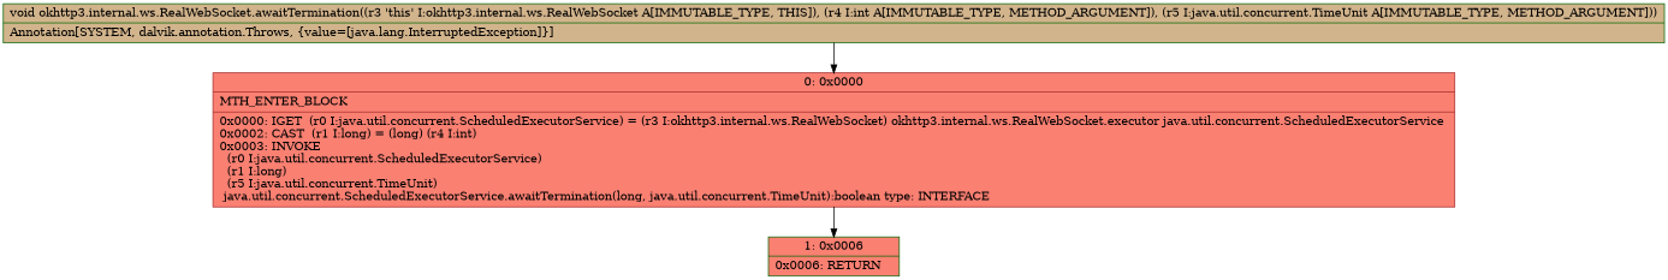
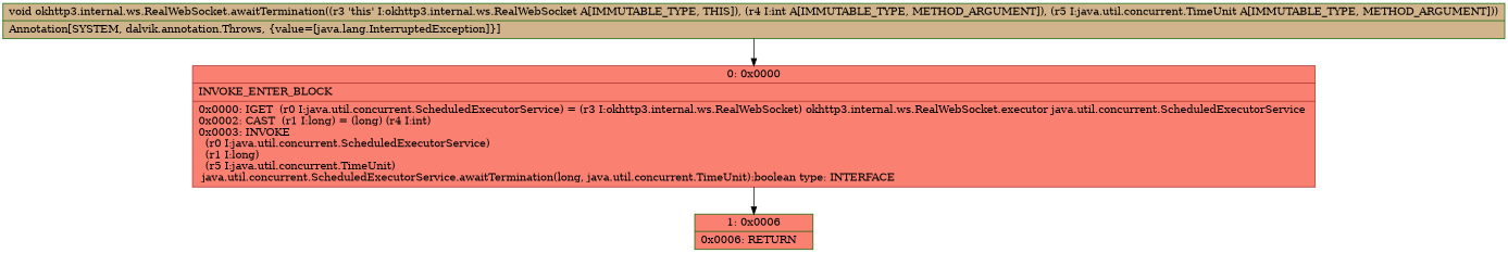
  digraph {
    node [shape=record style=filled fillcolor=salmon color=darkgreen]
-   n1 [label="{0\:\ 0x0000|MTH_ENTER_BLOCK\l|0x0000: IGET  (r0 I:java.util.concurrent.ScheduledExecutorService) = (r3 I:okhttp3.internal.ws.RealWebSocket) okhttp3.internal.ws.RealWebSocket.executor java.util.concurrent.ScheduledExecutorService \l0x0002: CAST  (r1 I:long) = (long) (r4 I:int) \l0x0003: INVOKE  \l  (r0 I:java.util.concurrent.ScheduledExecutorService)\l  (r1 I:long)\l  (r5 I:java.util.concurrent.TimeUnit)\l java.util.concurrent.ScheduledExecutorService.awaitTermination(long, java.util.concurrent.TimeUnit):boolean type: INTERFACE \l}" color=brown]
+   n1 [label="{0\:\ 0x0000|INVOKE_ENTER_BLOCK\l|0x0000: IGET  (r0 I:java.util.concurrent.ScheduledExecutorService) = (r3 I:okhttp3.internal.ws.RealWebSocket) okhttp3.internal.ws.RealWebSocket.executor java.util.concurrent.ScheduledExecutorService \l0x0002: CAST  (r1 I:long) = (long) (r4 I:int) \l0x0003: INVOKE  \l  (r0 I:java.util.concurrent.ScheduledExecutorService)\l  (r1 I:long)\l  (r5 I:java.util.concurrent.TimeUnit)\l java.util.concurrent.ScheduledExecutorService.awaitTermination(long, java.util.concurrent.TimeUnit):boolean type: INTERFACE \l}" color=brown]
    n2 [label="{1\:\ 0x0006|0x0006: RETURN   \l}"]
    n3 [label="{void okhttp3.internal.ws.RealWebSocket.awaitTermination((r3 'this' I:okhttp3.internal.ws.RealWebSocket A[IMMUTABLE_TYPE, THIS]), (r4 I:int A[IMMUTABLE_TYPE, METHOD_ARGUMENT]), (r5 I:java.util.concurrent.TimeUnit A[IMMUTABLE_TYPE, METHOD_ARGUMENT]))  | Annotation[SYSTEM, dalvik.annotation.Throws, \{value=[java.lang.InterruptedException]\}]\l}" fillcolor=tan]
    n1 -> n2
    n3 -> n1
  }
